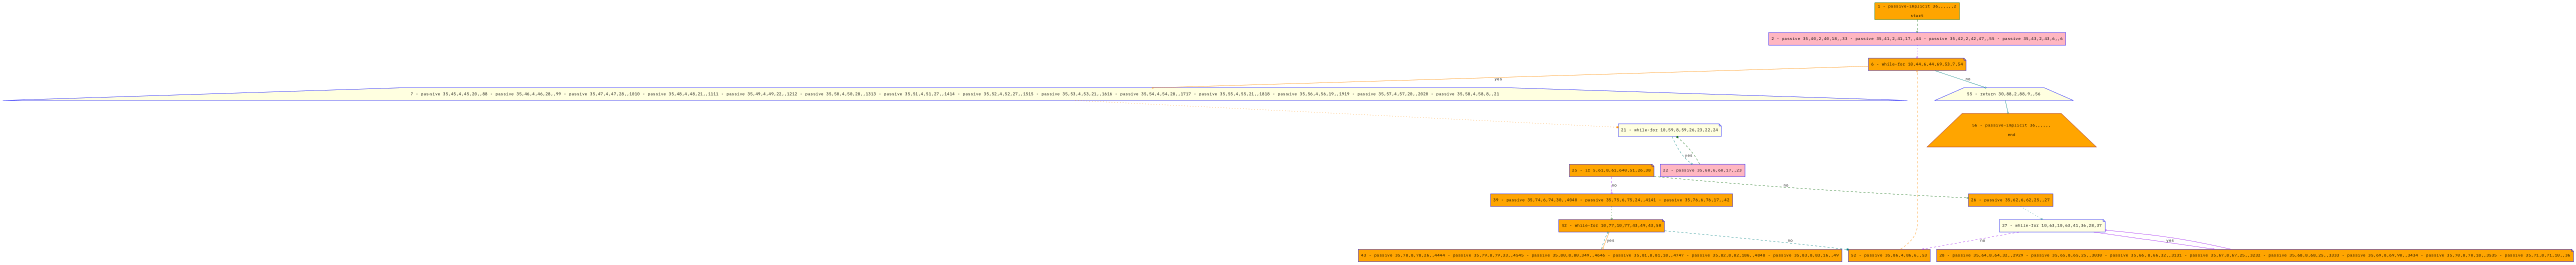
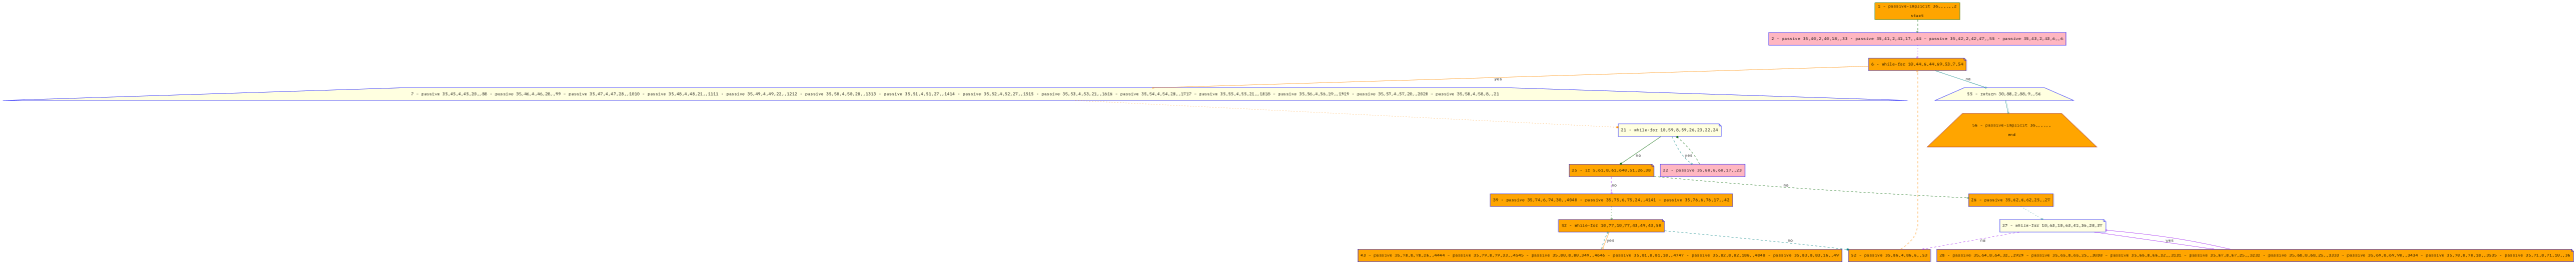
  digraph {
    bgcolor=white
    compound=true
    fillcolor="#FFFFCC"
    fontname="IBM Plex Mono"
    fontsize=12
    pack=true
    packmode=clust
    style="rounded,filled"
    node [color="#0000ff" compound=true fillcolor=orange fixedsize=false fontname="IBM Plex Mono" fontsize=12 node_initialized=no shape=box style=filled]
    edge [arrowhead=odot arrowsize=0.5 arrowtail=none color=teal compound=true dir=forward fontcolor=black fontname="IBM Plex Mono" fontsize=12 style=dashed]
    n1 [fillcolor=lightpink label="2 - passive 35,40,2,40,18,,33 - passive 35,41,2,41,17,,44 - passive 35,42,2,42,47,,55 - passive 35,43,2,43,6,,6"]
    n2 [label="6 - while-for 10,44,6,44,69,53,7,54" shape=note]
    n3 [fillcolor=lightyellow label="7 - passive 35,45,4,45,20,,88 - passive 35,46,4,46,28,,99 - passive 35,47,4,47,28,,1010 - passive 35,48,4,48,21,,1111 - passive 35,49,4,49,22,,1212 - passive 35,50,4,50,28,,1313 - passive 35,51,4,51,27,,1414 - passive 35,52,4,52,27,,1515 - passive 35,53,4,53,21,,1616 - passive 35,54,4,54,28,,1717 - passive 35,55,4,55,21,,1818 - passive 35,56,4,56,19,,1919 - passive 35,57,4,57,20,,2020 - passive 35,58,4,58,8,,21" shape=trapezium]
    n4 [fillcolor=lightyellow label="55 - return 30,88,2,88,9,,56" shape=trapezium]
    n5 [color="#006400" label="1 - passive-implicit 36,,,,,,2\n\nstart"]
    n6 [fillcolor=lightyellow label="21 - while-for 10,59,8,59,26,23,22,24" shape=note]
    n7 [color="#a52a2a" label="56 - passive-implicit 36,,,,,,\n\nend" shape=trapezium]
    n8 [fillcolor=lightpink label="22 - passive 35,60,6,60,17,,23"]
    n9 [label="25 - if 5,61,8,61,640,51,26,38" shape=note]
    n10 [label="26 - passive 35,62,6,62,25,,27"]
    n11 [label="39 - passive 35,74,6,74,30,,4040 - passive 35,75,6,75,24,,4141 - passive 35,76,6,76,17,,42"]
    n12 [fillcolor=lightyellow label="27 - while-for 10,63,10,63,41,36,28,37" shape=note]
    n13 [label="42 - while-for 10,77,10,77,43,49,43,50" shape=note]
    n14 [label="28 - passive 35,64,8,64,32,,2929 - passive 35,65,8,65,25,,3030 - passive 35,66,8,66,32,,3131 - passive 35,67,8,67,25,,3232 - passive 35,68,8,68,25,,3333 - passive 35,69,8,69,90,,3434 - passive 35,70,8,70,18,,3535 - passive 35,71,8,71,10,,36" shape=note]
    n15 [label="52 - passive 35,86,4,86,6,,53"]
    n16 [label="43 - passive 35,78,8,78,26,,4444 - passive 35,79,8,79,33,,4545 - passive 35,80,8,80,349,,4646 - passive 35,81,8,81,18,,4747 - passive 35,82,8,82,186,,4848 - passive 35,83,8,83,16,,49"]
    n1 -> n2 [color=purple style=dotted]
    n2 -> n3 [color=darkorange label=yes style=solid]
    n2 -> n4 [label=no style=solid]
    n3 -> n6 [arrowhead=box color=darkorange style=dotted]
    n4 -> n7 [style=solid]
    n5 -> n1 [color=darkgreen]
    n6 -> n8 [label=yes]
+   n6 -> n9 [arrowhead=box color=darkgreen label=no style=solid]
    n8 -> n6 [arrowhead=box color=darkgreen]
    n9 -> n10 [color=darkgreen label=no]
    n9 -> n11 [color=purple label=no]
    n10 -> n12 [style=dotted]
    n11 -> n13 [color=darkgreen style=dotted]
    n12 -> n14 [color=purple label=yes style=solid]
    n12 -> n15 [color=purple label=no]
    n13 -> n15 [arrowhead=box label=no]
    n13 -> n16 [color=darkorange label=yes style=solid]
    n14 -> n12 [color=purple style=solid]
    n15 -> n2 [color=darkorange]
    n16 -> n13
  }
